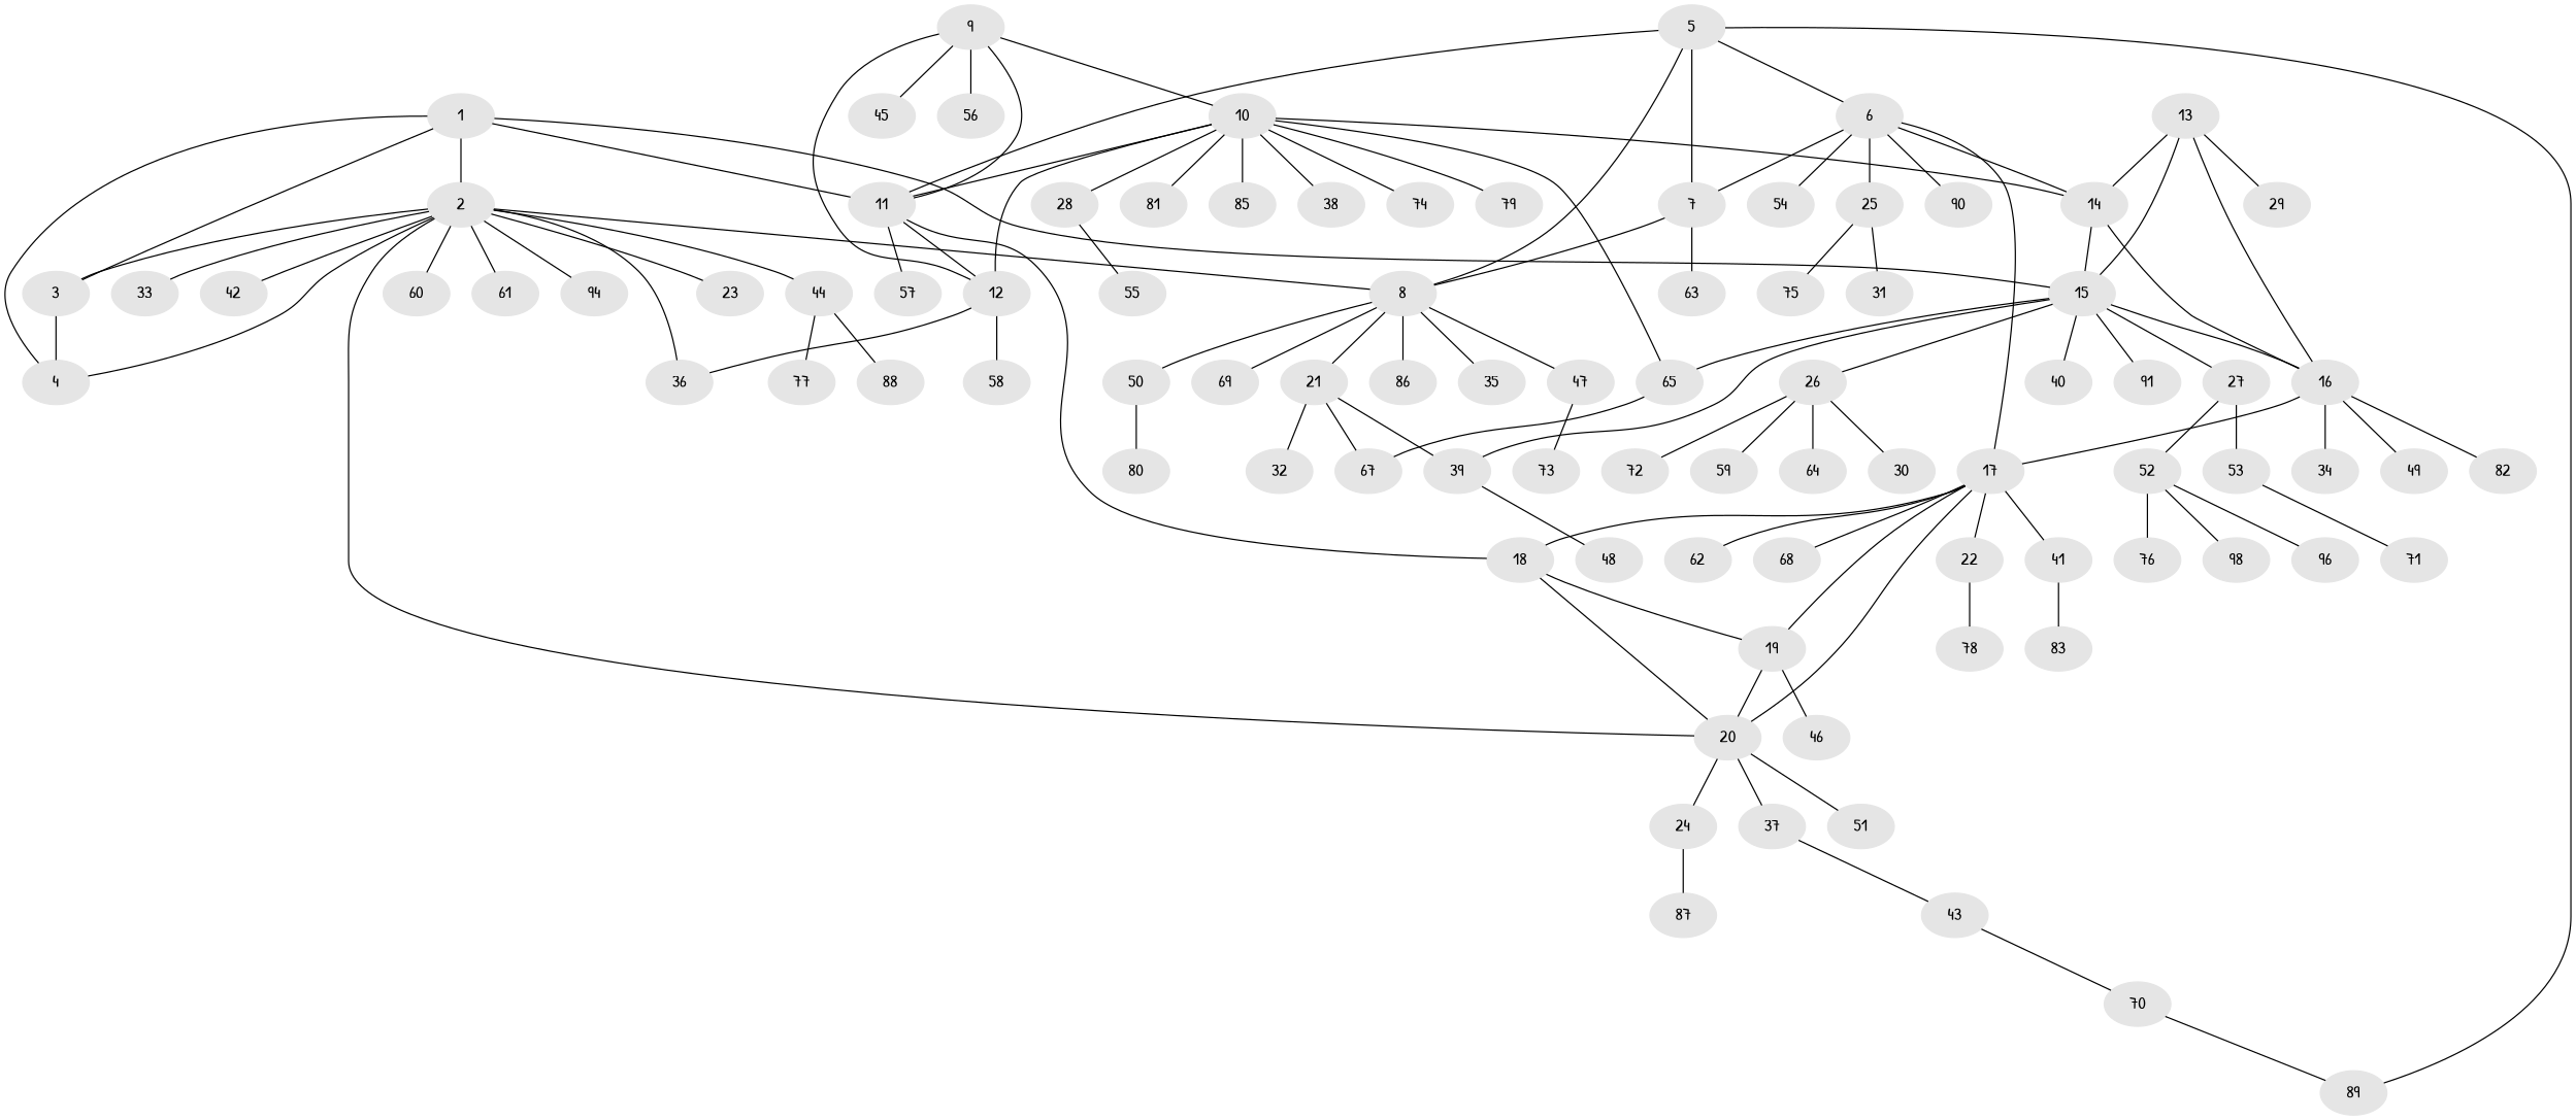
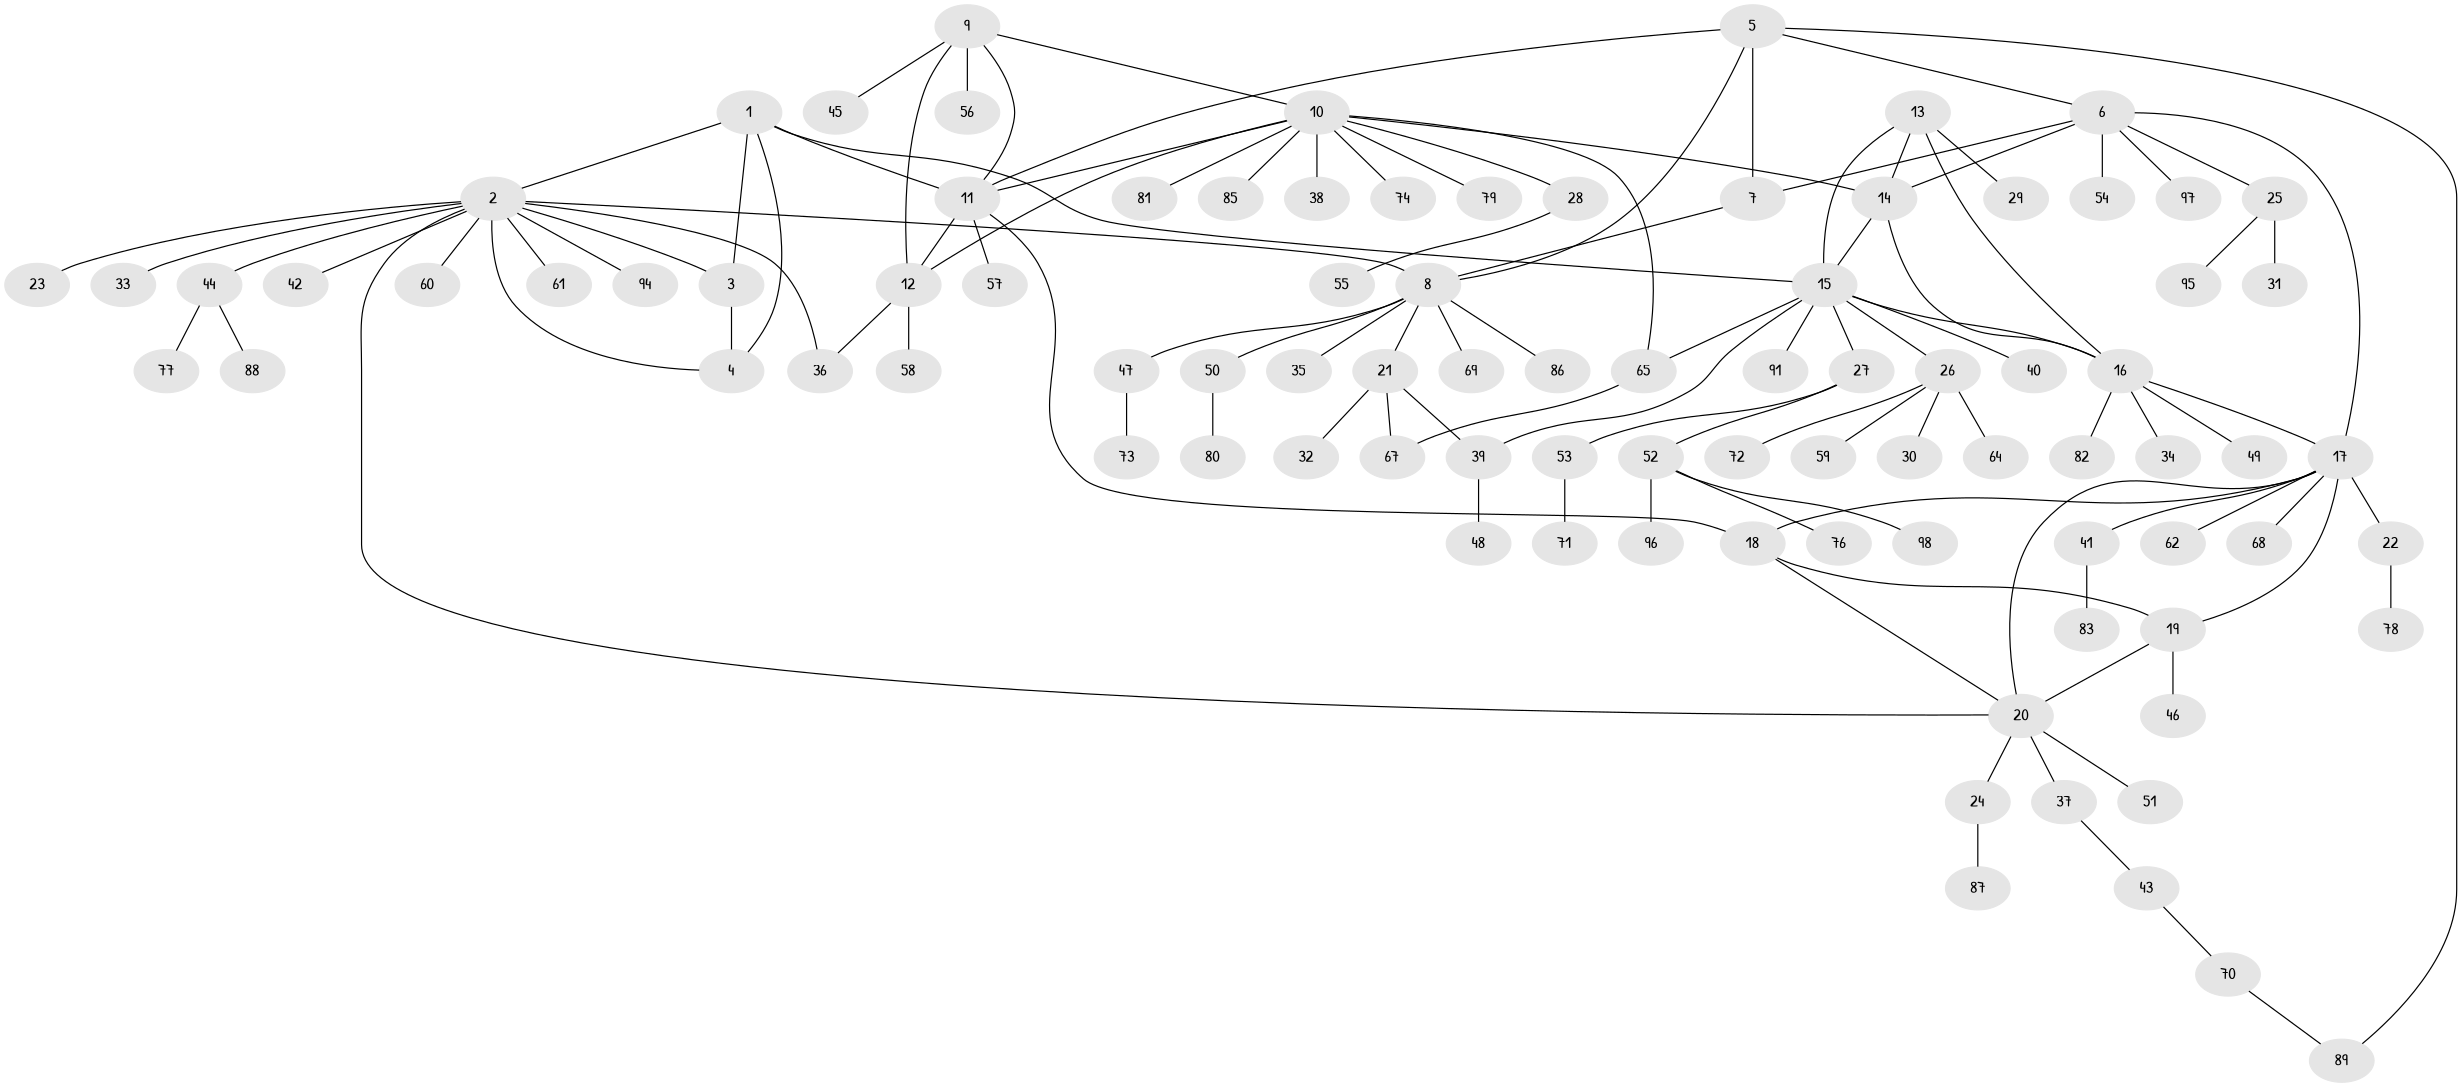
  graph {
    fontname="Patrick Hand"
    node [color=gray90 fontname="Patrick Hand" style=filled]
    edge [fontname="Patrick Hand"]
    1
    2
    3
    4
    11
    15
    8
    20
    23
    33
    36
    42
    44
    60
    61
    n16 [label=94]
    12
    18
    57
    65
    16
    26
    27
    39
    40
    91
    21
    35
    47
    50
    69
    86
    24
    37
    51
    77
    88
    5
    6
    7
    89
    14
    17
    25
    54
-   90
-   63
+   90 [label=97]
    19
    22
    41
    62
    68
    31
-   75
+   75 [label=95]
    32
    67
    73
    80
    9
    10
    45
    56
    28
    38
    74
    79
    81
    85
    58
    55
    13
    29
    34
    49
    82
    30
    59
    64
    72
    52
    53
    48
    46
    78
    83
    87
    43
    n88 [label=96]
    76
    n90 [label=98]
    71
    70
    1 -- 2
    1 -- 3
    1 -- 4
    1 -- 11
    1 -- 15
    2 -- 3
    2 -- 4
    2 -- 8
    2 -- 20
    2 -- 23
    2 -- 33
    2 -- 36
    2 -- 42
    2 -- 44
    2 -- 60
    2 -- 61
    2 -- n16
    3 -- 4
    11 -- 12
    11 -- 18
    11 -- 57
    15 -- 65
    15 -- 16
    15 -- 26
    15 -- 27
    15 -- 39
    15 -- 40
    15 -- 91
    8 -- 21
    8 -- 35
    8 -- 47
    8 -- 50
    8 -- 69
    8 -- 86
    20 -- 24
    20 -- 37
    20 -- 51
    44 -- 77
    44 -- 88
    12 -- 36
    12 -- 58
    18 -- 20
    18 -- 19
    65 -- 67
    16 -- 17
    16 -- 34
    16 -- 49
    16 -- 82
    26 -- 30
    26 -- 59
    26 -- 64
    26 -- 72
    27 -- 52
    27 -- 53
    39 -- 48
    21 -- 39
    21 -- 32
    21 -- 67
    47 -- 73
    50 -- 80
    24 -- 87
    37 -- 43
    5 -- 11
    5 -- 8
    5 -- 6
    5 -- 7
    5 -- 89
    6 -- 7
    6 -- 14
    6 -- 17
    6 -- 25
    6 -- 54
    6 -- 90
    7 -- 8
-   7 -- 63
    14 -- 15
    14 -- 16
    17 -- 20
    17 -- 18
    17 -- 19
    17 -- 22
    17 -- 41
    17 -- 62
    17 -- 68
    25 -- 31
    25 -- 75
    19 -- 20
    19 -- 46
    22 -- 78
    41 -- 83
    9 -- 11
    9 -- 12
    9 -- 10
    9 -- 45
    9 -- 56
    10 -- 11
    10 -- 12
    10 -- 65
    10 -- 14
    10 -- 28
    10 -- 38
    10 -- 74
    10 -- 79
    10 -- 81
    10 -- 85
    28 -- 55
    13 -- 15
    13 -- 16
    13 -- 14
    13 -- 29
    52 -- n88
    52 -- 76
    52 -- n90
    53 -- 71
    43 -- 70
    70 -- 89
  }
